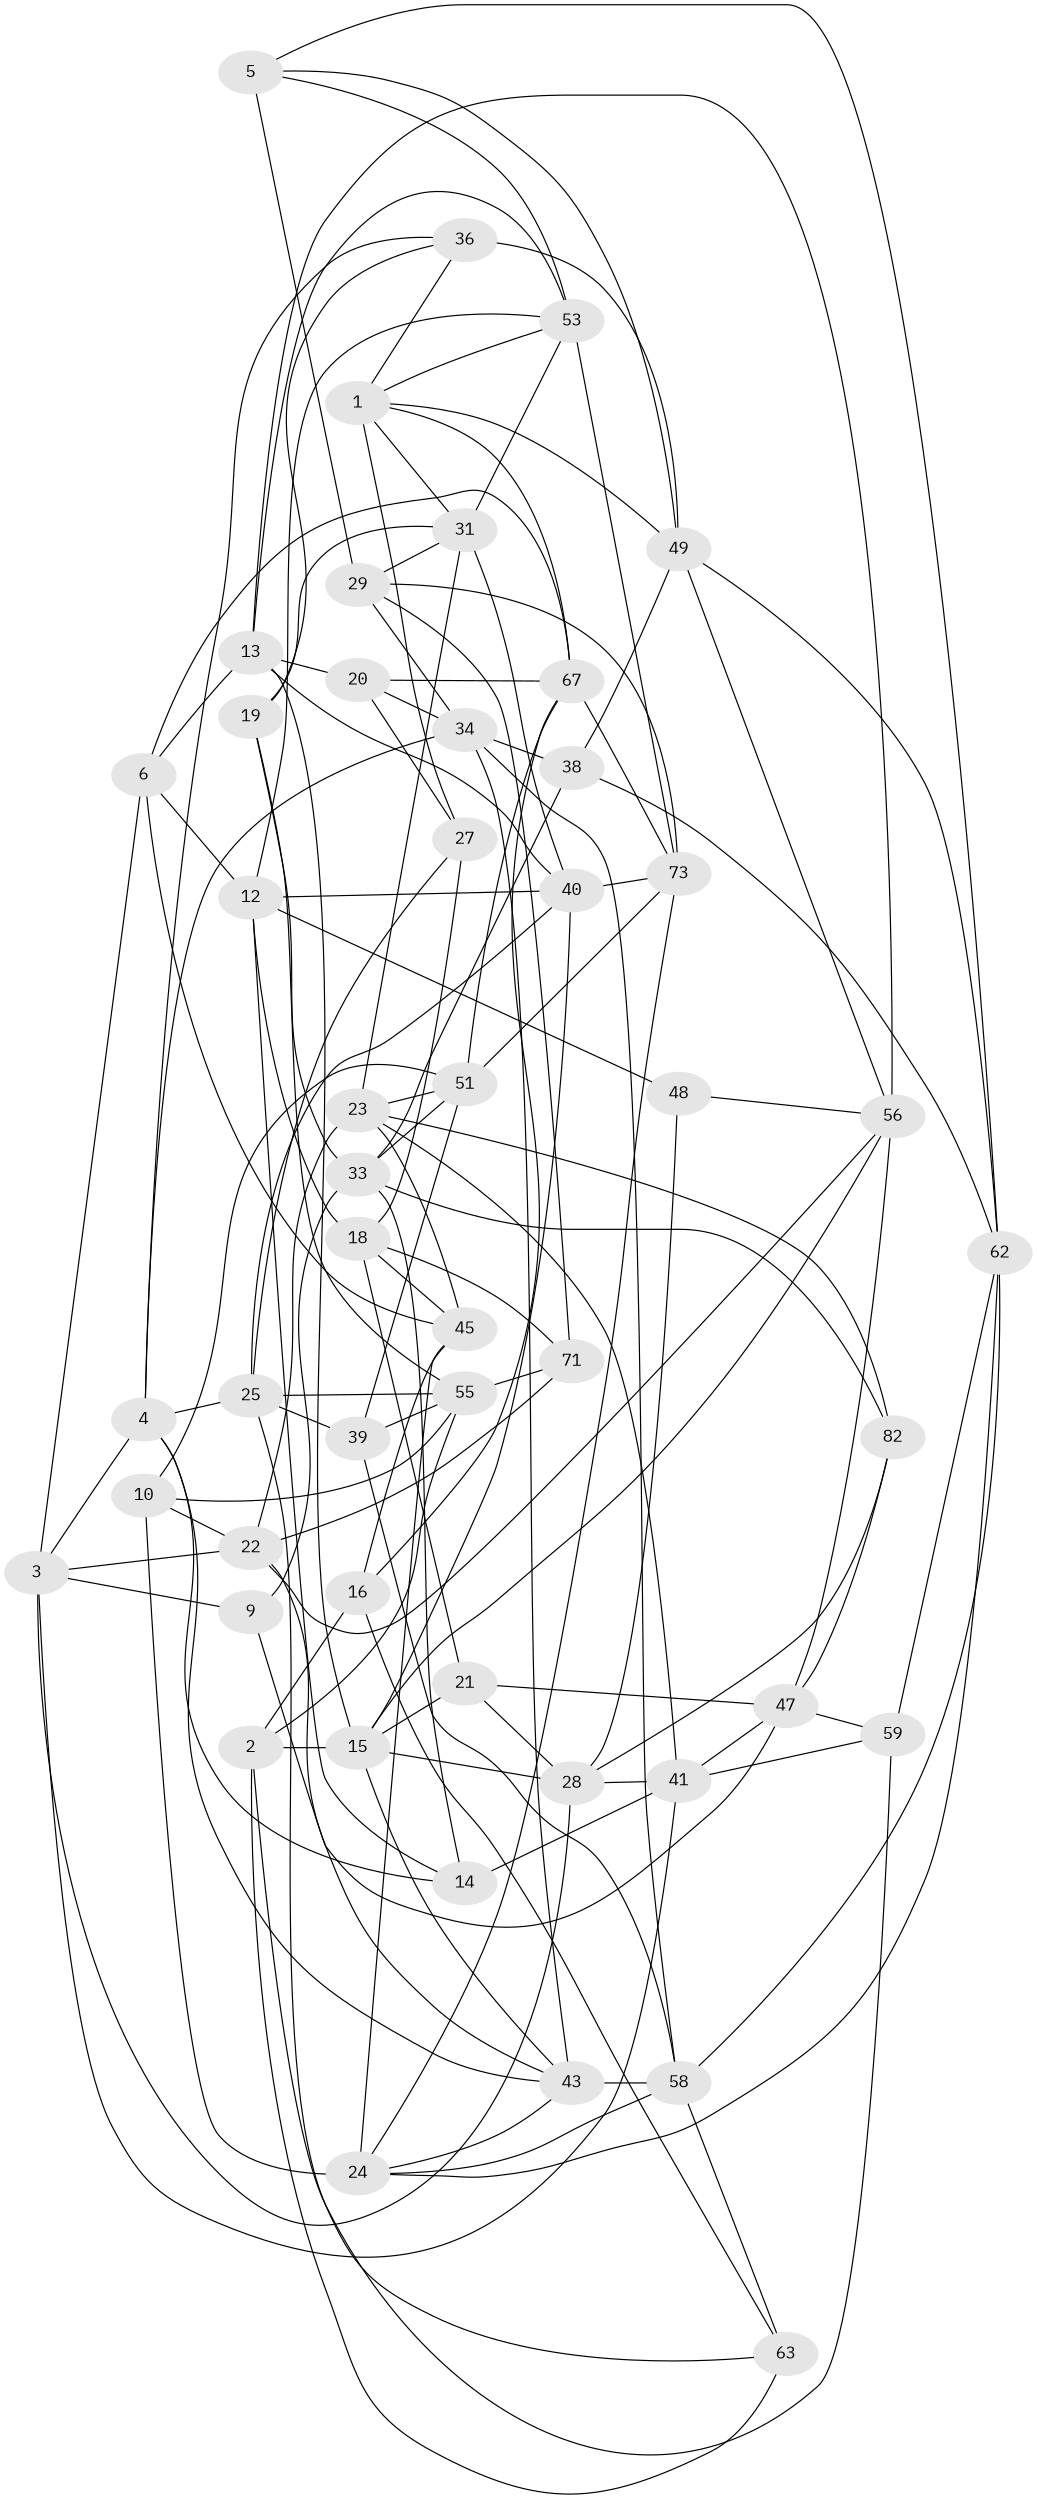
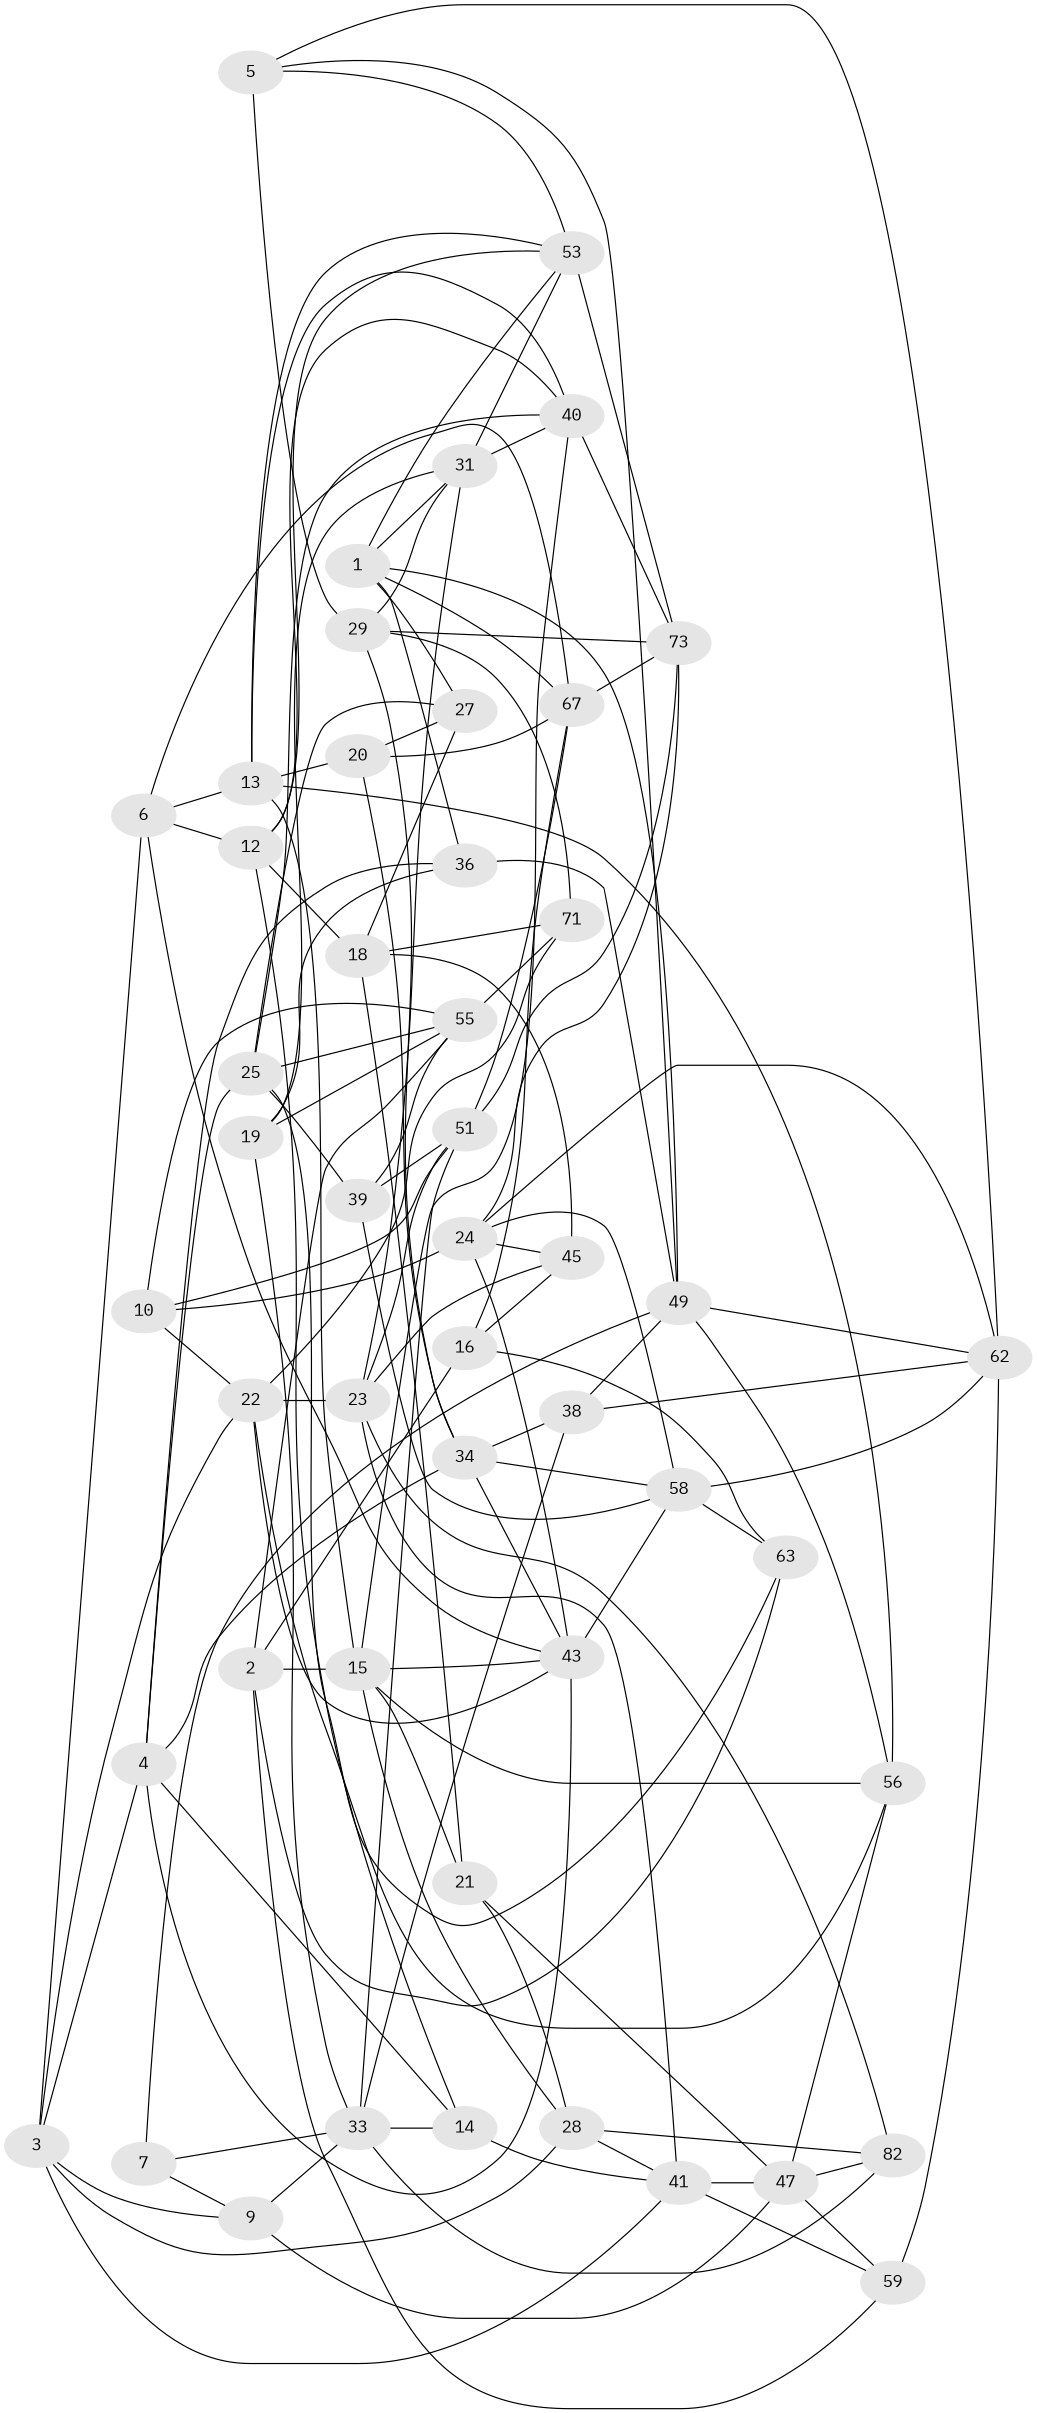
  graph {
    fontname="IBM Plex Mono"
    rankdir=LR
    node [color=gray90 fontname="IBM Plex Mono" style=filled]
    edge [fontname="IBM Plex Mono"]
    1 [super="+8"]
    27
    31 [super="+80"]
    36
    49 [super="+65"]
    53 [super="+72"]
    67 [super="+81"]
    40 [super="+79"]
    62 [super="+74"]
    56 [super="+60"]
    73 [super="+84"]
    2 [super="+30"]
    15 [super="+26"]
    16
    55 [super="+83"]
    59
    63
    28 [super="+50"]
    43 [super="+57"]
    21
    45 [super="+76"]
    41 [super="+52"]
-   48
    82
    71
    3 [super="+32"]
    4 [super="+54"]
    6 [super="+11"]
    9 [super="+75"]
    22 [super="+44"]
    14
    25 [super="+78"]
    34 [super="+37"]
    12 [super="+64"]
    13 [super="+42"]
    33 [super="+66"]
    47 [super="+69"]
    23 [super="+46"]
    39
    58 [super="+61"]
    38
    29 [super="+77"]
    5
    18 [super="+35"]
    20
+   7 [super="+17"]
    51 [super="+68"]
    10
    24 [super="+70"]
    19
    1 -- 27
    1 -- 31
    1 -- 36
    1 -- 49
    1 -- 53
    1 -- 67
    31 -- 53
    31 -- 40
    36 -- 49
    49 -- 62
    49 -- 56
    53 -- 73
    67 -- 73
    40 -- 73
    2 -- 15
    2 -- 16
    2 -- 55
    2 -- 59
    2 -- 63
    15 -- 40
    15 -- 56
    15 -- 28
    15 -- 43
    15 -- 21
    16 -- 67
    16 -- 63
    16 -- 45
    55 -- 71
    59 -- 62
    28 -- 41
-   28 -- 48
    28 -- 82
    43 -- 58
    21 -- 28
    21 -- 47
    41 -- 59
    41 -- 47
-   48 -- 56
    3 -- 28
    3 -- 41
    3 -- 4
    3 -- 6
    3 -- 9
    3 -- 22
    4 -- 36
    4 -- 43
    4 -- 14
    4 -- 25
    4 -- 34
    6 -- 67
-   6 -- 45
+   6 -- 43
    6 -- 12
    6 -- 13 [weight=2]
    9 -- 33
    9 -- 47
    22 -- 56
    22 -- 43
    22 -- 71
    22 -- 23
    14 -- 41
    25 -- 27
    25 -- 40
    25 -- 55
    25 -- 63
    25 -- 39
    34 -- 43
    34 -- 58
    34 -- 38
    12 -- 53
    12 -- 40
-   12 -- 48
    12 -- 14
    12 -- 18
    13 -- 53
    13 -- 40
    13 -- 56
    13 -- 15
    13 -- 20
    33 -- 82
    33 -- 14
    33 -- 38
    33 -- 51
    47 -- 56
    47 -- 59
    47 -- 82
    23 -- 31
    23 -- 45
    23 -- 41
    23 -- 82
    23 -- 51
    39 -- 55
    39 -- 58
    39 -- 51
    58 -- 62
    58 -- 63
    38 -- 49
    38 -- 62
    29 -- 31
    29 -- 73
    29 -- 71
    29 -- 34
    5 -- 49
    5 -- 53
    5 -- 62
    5 -- 29
    18 -- 27
    18 -- 21
    18 -- 45 [weight=2]
    18 -- 71
    20 -- 27
    20 -- 67
    20 -- 34
+   7 -- 49
+   7 -- 9 [weight=3]
+   7 -- 33
    51 -- 67
    51 -- 73
    10 -- 55
    10 -- 22
    10 -- 51
    10 -- 24
    24 -- 62
    24 -- 73
    24 -- 43
    24 -- 45
    24 -- 58
    19 -- 31
    19 -- 36
    19 -- 55
    19 -- 33
  }
